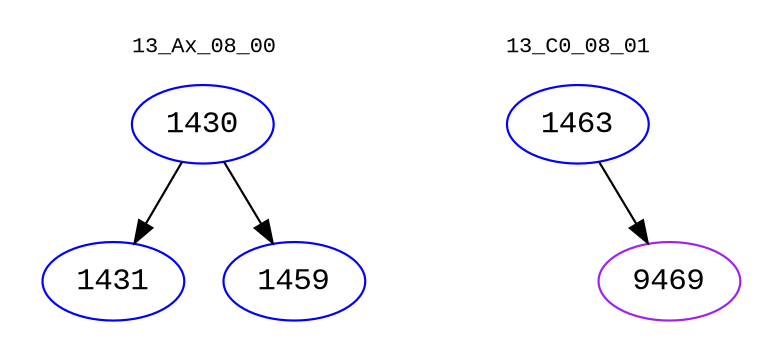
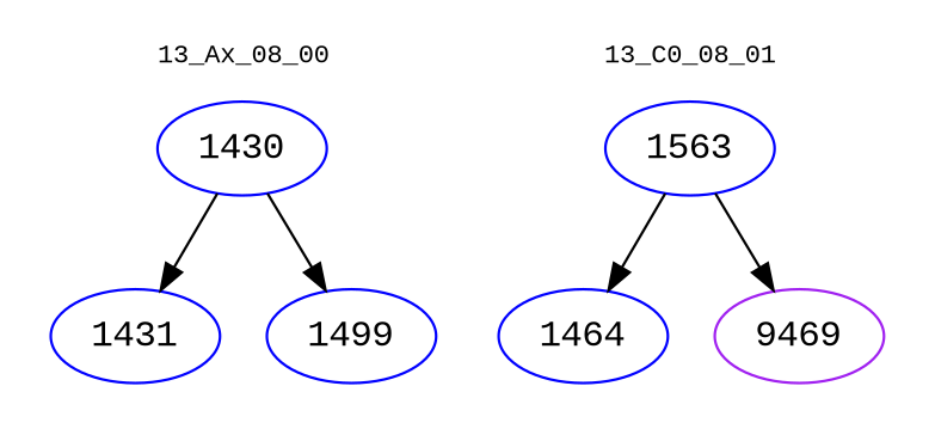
  digraph {
    fontname="Liberation Mono"
    node [color=blue fontname="Liberation Mono"]
    edge [color=black fontname="Liberation Mono"]
    n1 [label=1430]
    n2 [label=1431]
-   n3 [label=1459]
-   n4 [label=1463]
+   n3 [label=1499]
+   n4 [label=1563]
+   n5 [label=1464]
    n6 [color=purple label=9469]
    subgraph cluster_1 {
      color=white
      fontsize=10
      label="13_Ax_08_00"
      n1
      n2
      n3
    }
    subgraph cluster_2 {
      color=white
      fontsize=10
      label="13_C0_08_01"
      n4
+     n5
      n6
    }
    n1 -> n2
    n1 -> n3
+   n4 -> n5
    n4 -> n6
  }
